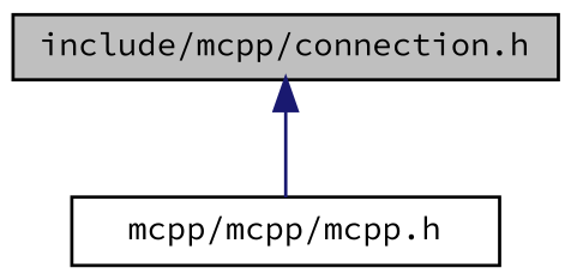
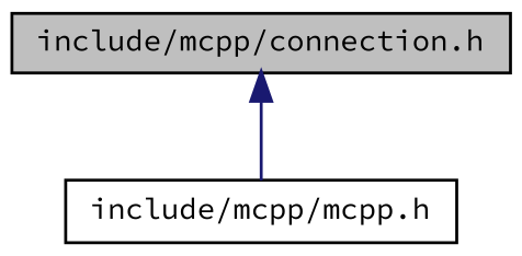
  digraph {
    fontname="Source Code Pro"
    node [color=black fontname="Source Code Pro" fontsize=10 shape=record style=filled]
    n1 [fillcolor=grey75 fontcolor=black height=0.2 label="include/mcpp/connection.h" width=0.4]
-   n2 [fillcolor=white height=0.2 label="mcpp/mcpp/mcpp.h" width=0.4]
+   n2 [fillcolor=white height=0.2 label="include/mcpp/mcpp.h" width=0.4]
    n1 -> n2 [color=midnightblue dir=back fontname="Source Code Pro" fontsize=10 labelfontname=Helvetica labelfontsize=10 style=solid]
  }
